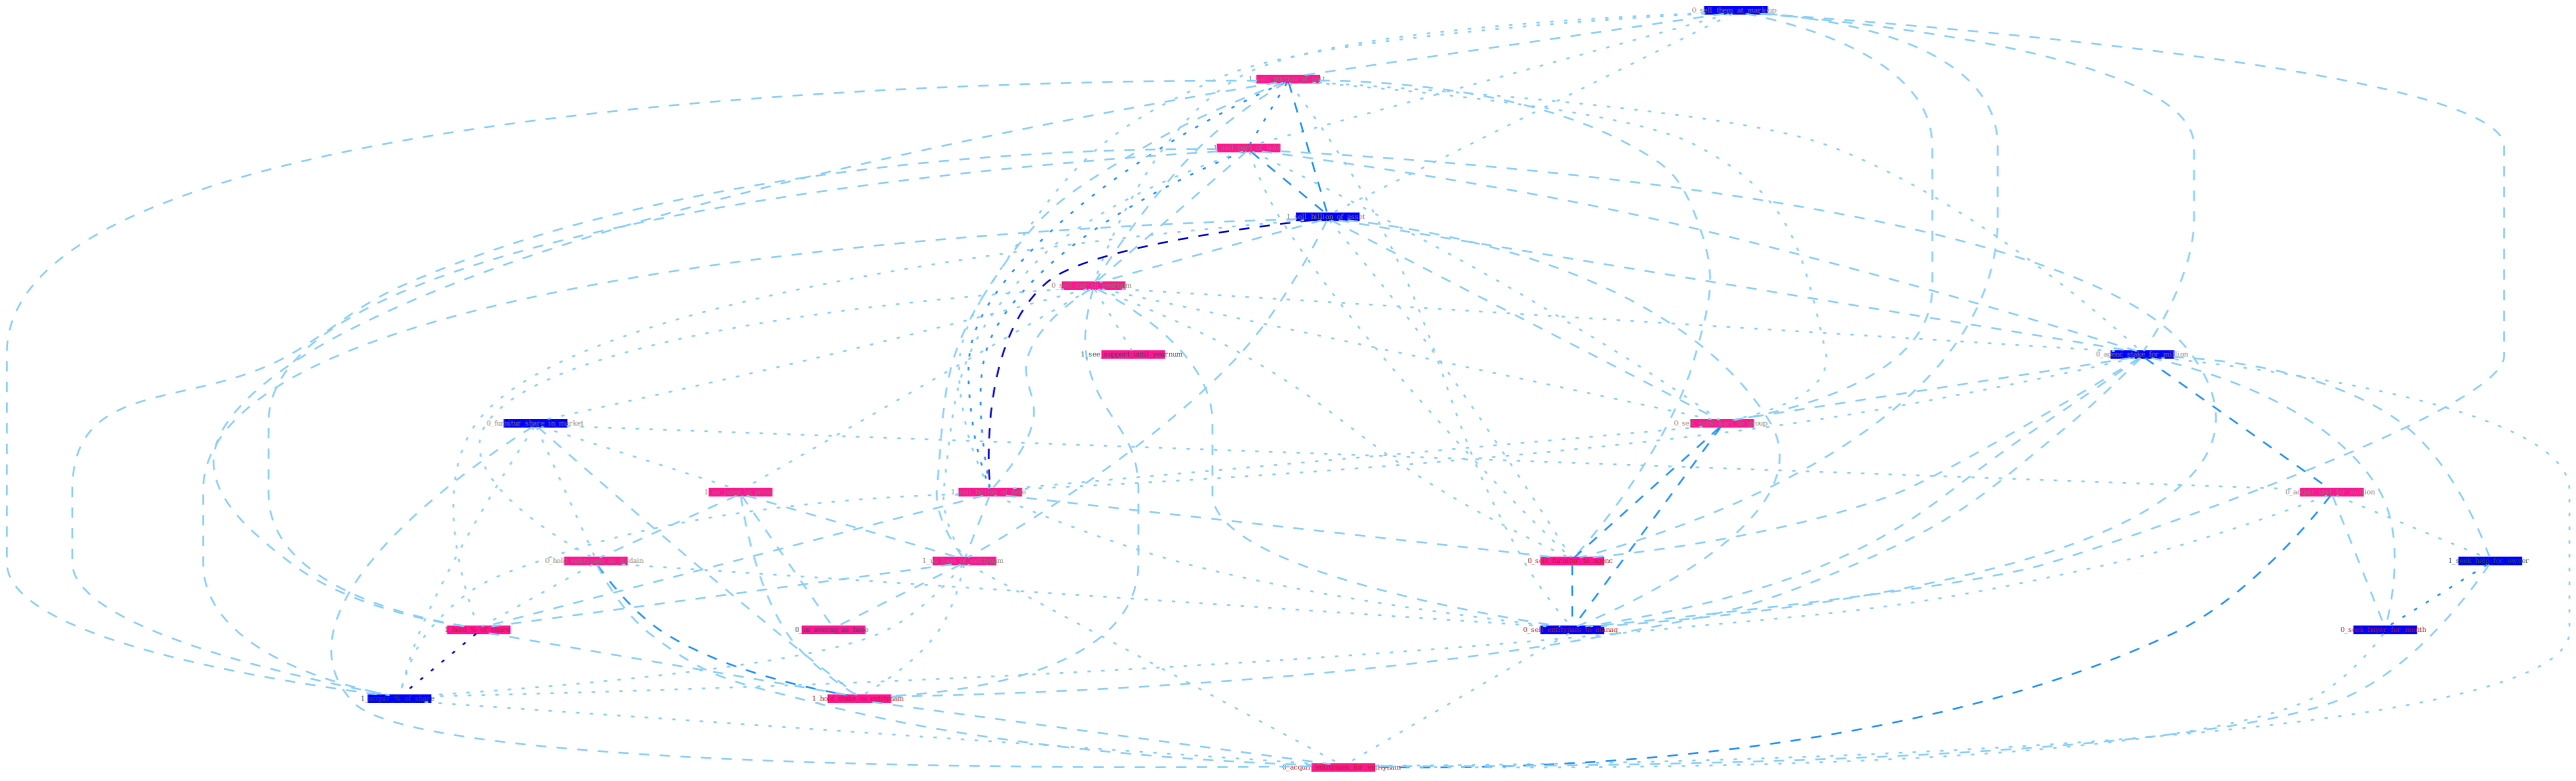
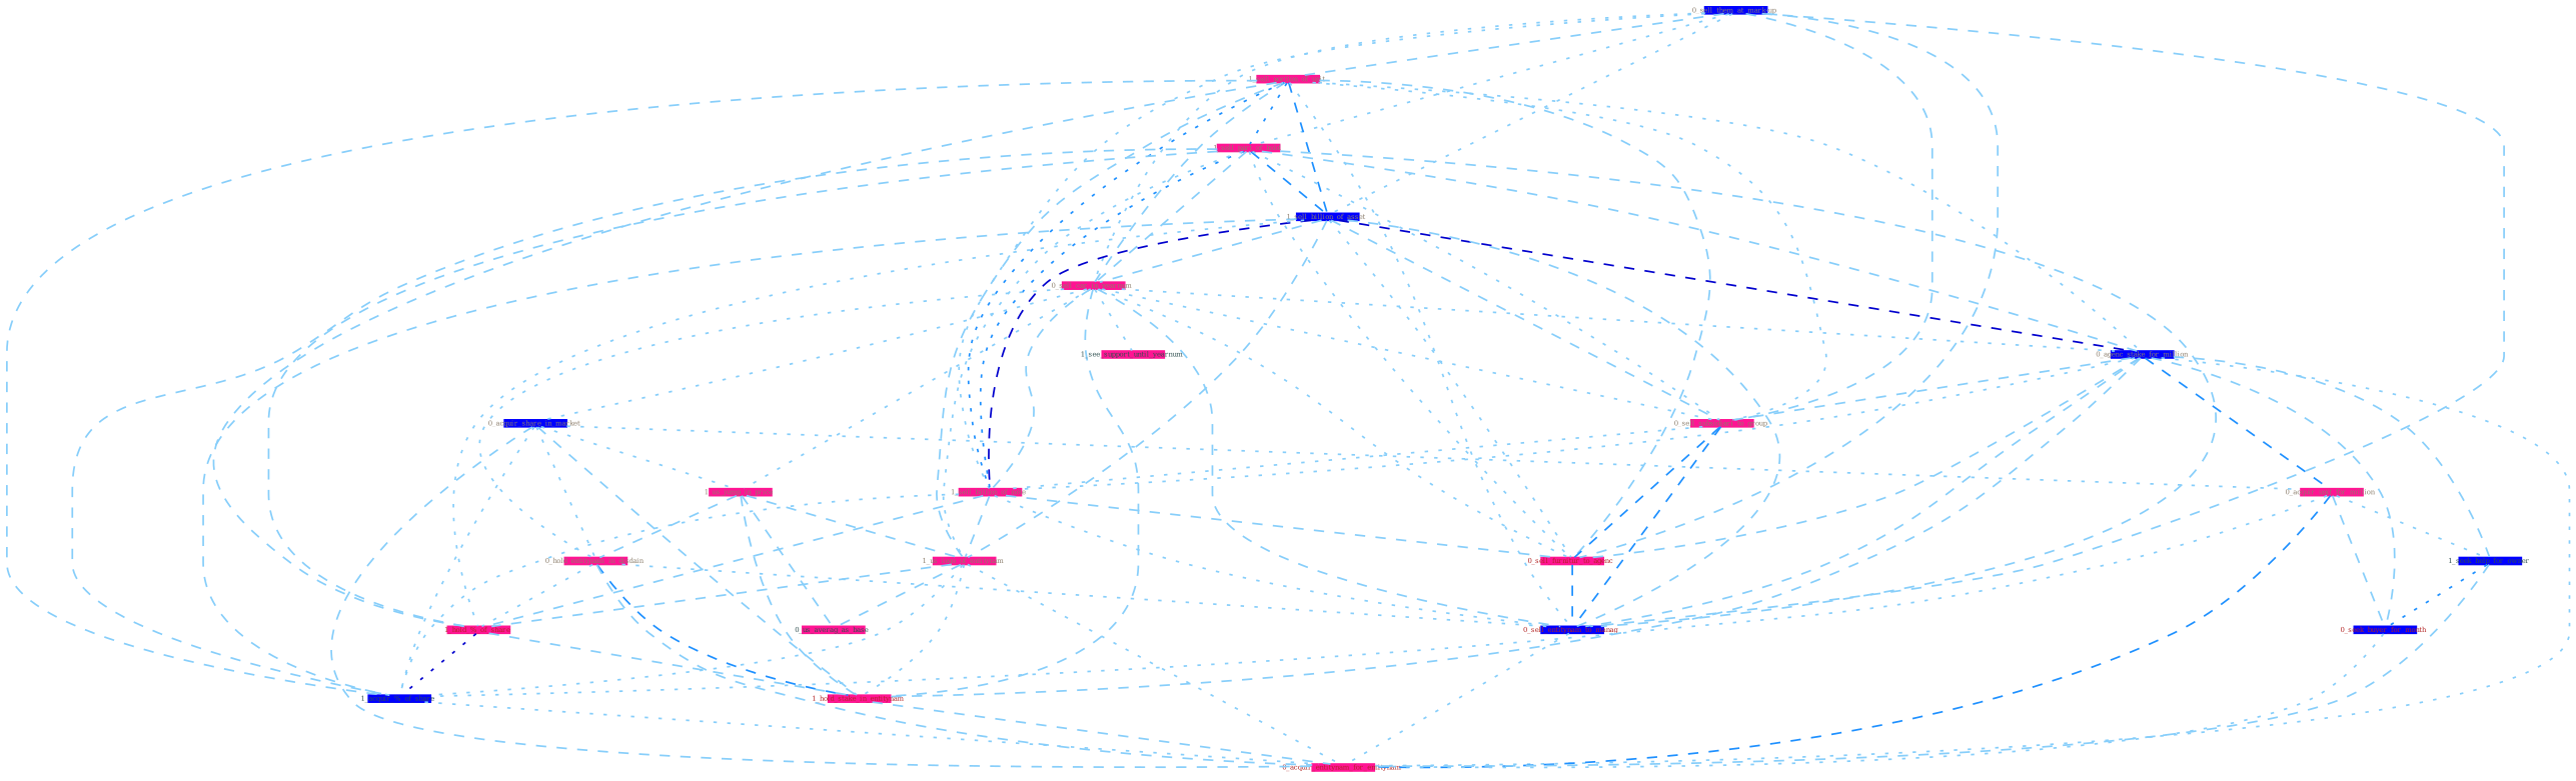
  graph {
    node [color=deeppink fixedsize=true fontcolor="#8b7d6b" fontsize=4 shape=polygon style=filled]
    edge [color="#87cefa" style=dashed w=1]
    "0_sell_them_at_mark-up " [color=blue height=.06 width=.5]
    "1_sell_portion_of_unit " [height=.06 width=.5]
    "1_sell_part_of_hold " [height=.06 width=.5]
    "1_sell_billion_of_asset " [color=blue height=.06 width=.5]
    "0_sell_car_in_yearnum " [height=.06 width=.5]
-   "0_acquir_share_in_market " [color=blue height=.06 width=.5 label="0_furnitur_share_in_market"]
+   "0_acquir_share_in_market " [color=blue height=.06 width=.5]
    n7 [color=blue height=.06 label="0_agenc_stake_for_million" width=.5]
    "1_us_jump_in_price " [height=.06 width=.5]
    "0_sell_subsidiari_to_group " [height=.06 width=.5]
    "1_sell_billion_of_note " [height=.06 width=.5]
    "0_acquir_unit_for_million " [height=.06 width=.5]
    "1_us_logo_of_entitynam " [height=.06 width=.5]
    "0_hold_entitynam_in_disdain " [height=.06 width=.5]
    "1_hold_%_of_share " [fontcolor="#b22222" height=.06 width=.5]
    "1_hold_stake_in_entitynam " [fontcolor="#b22222" height=.06 width=.5]
    "0_seek_buyer_for_month " [color=blue fontcolor="#b22222" height=.06 width=.5]
    "0_sell_furnitur_to_agenc " [fontcolor="#b22222" height=.06 width=.5]
    "0_sell_entitynam_to_manag " [color=blue fontcolor="#b22222" height=.06 width=.5]
    "0_acquir_entitynam_for_entitynam " [fontcolor="#b22222" height=.06 width=.5]
    "1_acquir_%_of_share " [color=blue fontcolor="#2f4f4f" height=.06 width=.5]
    "1_see_support_until_yearnum " [fontcolor="#2f4f4f" height=.06 width=.5]
    "1_seek_help_for_owner " [color=blue fontcolor="#2f4f4f" height=.06 width=.5]
    "0_us_averag_as_base " [fontcolor="#2f4f4f" height=.06 width=.5]
    subgraph sub_1 {
      "0_sell_them_at_mark-up "
      "1_sell_portion_of_unit "
      "1_sell_part_of_hold "
      "1_sell_billion_of_asset "
      "0_sell_car_in_yearnum "
      "0_acquir_share_in_market "
      n7
      "1_us_jump_in_price "
      "0_sell_subsidiari_to_group "
      "1_sell_billion_of_note "
      "0_acquir_unit_for_million "
      "1_us_logo_of_entitynam "
      "0_hold_entitynam_in_disdain "
    }
    subgraph sub_2 {
      "1_hold_%_of_share "
      "1_hold_stake_in_entitynam "
      "0_seek_buyer_for_month "
      "0_sell_furnitur_to_agenc "
      "0_sell_entitynam_to_manag "
      "0_acquir_entitynam_for_entitynam "
    }
    "0_sell_them_at_mark-up " -- "1_sell_portion_of_unit "
    "0_sell_them_at_mark-up " -- "1_sell_part_of_hold " [style=dotted]
    "0_sell_them_at_mark-up " -- "1_sell_billion_of_asset " [style=dotted]
    "0_sell_them_at_mark-up " -- "0_sell_car_in_yearnum " [style=dotted]
-   "0_sell_them_at_mark-up " -- n7
    "0_sell_them_at_mark-up " -- "0_sell_subsidiari_to_group "
    "0_sell_them_at_mark-up " -- "1_sell_billion_of_note " [style=dotted]
    "0_sell_them_at_mark-up " -- "0_sell_furnitur_to_agenc "
    "0_sell_them_at_mark-up " -- "0_sell_entitynam_to_manag "
    "1_sell_portion_of_unit " -- "1_sell_part_of_hold " [color="#1e90ff" style=dotted w=2]
    "1_sell_portion_of_unit " -- "1_sell_billion_of_asset " [color="#1e90ff" w=2]
    "1_sell_portion_of_unit " -- "0_sell_car_in_yearnum "
    "1_sell_portion_of_unit " -- n7 [style=dotted]
    "1_sell_portion_of_unit " -- "0_sell_subsidiari_to_group " [style=dotted]
    "1_sell_portion_of_unit " -- "1_sell_billion_of_note " [color="#1e90ff" style=dotted w=2]
    "1_sell_portion_of_unit " -- "1_us_logo_of_entitynam "
    "1_sell_portion_of_unit " -- "1_hold_%_of_share "
    "1_sell_portion_of_unit " -- "0_sell_furnitur_to_agenc "
    "1_sell_portion_of_unit " -- "0_sell_entitynam_to_manag " [style=dotted]
    "1_sell_portion_of_unit " -- "1_acquir_%_of_share "
    "1_sell_part_of_hold " -- "1_sell_billion_of_asset " [color="#1e90ff" w=2]
    "1_sell_part_of_hold " -- "0_sell_car_in_yearnum "
    "1_sell_part_of_hold " -- n7
    "1_sell_part_of_hold " -- "0_sell_subsidiari_to_group " [style=dotted]
    "1_sell_part_of_hold " -- "1_sell_billion_of_note " [color="#1e90ff" style=dotted w=2]
    "1_sell_part_of_hold " -- "1_us_logo_of_entitynam " [style=dotted]
    "1_sell_part_of_hold " -- "1_hold_%_of_share "
    "1_sell_part_of_hold " -- "0_sell_furnitur_to_agenc " [style=dotted]
    "1_sell_part_of_hold " -- "0_sell_entitynam_to_manag "
    "1_sell_part_of_hold " -- "1_acquir_%_of_share "
    "1_sell_billion_of_asset " -- "0_sell_car_in_yearnum "
-   "1_sell_billion_of_asset " -- n7
+   "1_sell_billion_of_asset " -- n7 [color="#0000cd"]
    "1_sell_billion_of_asset " -- "0_sell_subsidiari_to_group "
    "1_sell_billion_of_asset " -- "1_sell_billion_of_note " [color="#0000cd" w=3]
    "1_sell_billion_of_asset " -- "1_us_logo_of_entitynam "
    "1_sell_billion_of_asset " -- "1_hold_%_of_share " [style=dotted]
    "1_sell_billion_of_asset " -- "0_sell_furnitur_to_agenc " [style=dotted]
    "1_sell_billion_of_asset " -- "0_sell_entitynam_to_manag "
    "1_sell_billion_of_asset " -- "1_acquir_%_of_share "
    "0_sell_car_in_yearnum " -- "0_acquir_share_in_market " [style=dotted]
    "0_sell_car_in_yearnum " -- n7 [style=dotted]
    "0_sell_car_in_yearnum " -- "1_us_jump_in_price " [style=dotted]
    "0_sell_car_in_yearnum " -- "0_sell_subsidiari_to_group " [style=dotted]
    "0_sell_car_in_yearnum " -- "1_sell_billion_of_note "
    "0_sell_car_in_yearnum " -- "0_hold_entitynam_in_disdain " [style=dotted]
    "0_sell_car_in_yearnum " -- "1_hold_stake_in_entitynam "
    "0_sell_car_in_yearnum " -- "0_sell_furnitur_to_agenc " [style=dotted]
    "0_sell_car_in_yearnum " -- "0_sell_entitynam_to_manag "
    "0_sell_car_in_yearnum " -- "1_see_support_until_yearnum " [style=dotted]
    "0_acquir_share_in_market " -- "1_us_jump_in_price " [style=dotted]
    "0_acquir_share_in_market " -- "0_acquir_unit_for_million " [style=dotted]
    "0_acquir_share_in_market " -- "0_hold_entitynam_in_disdain " [style=dotted]
    "0_acquir_share_in_market " -- "1_hold_stake_in_entitynam "
    "0_acquir_share_in_market " -- "0_acquir_entitynam_for_entitynam "
    "0_acquir_share_in_market " -- "1_acquir_%_of_share " [style=dotted]
    n7 -- "0_sell_subsidiari_to_group "
    n7 -- "1_sell_billion_of_note " [style=dotted]
    n7 -- "0_acquir_unit_for_million " [color="#1e90ff" w=2]
    n7 -- "1_hold_stake_in_entitynam "
    n7 -- "0_seek_buyer_for_month "
    n7 -- "0_sell_furnitur_to_agenc "
    n7 -- "0_sell_entitynam_to_manag "
    n7 -- "0_acquir_entitynam_for_entitynam " [style=dotted]
    n7 -- "1_seek_help_for_owner "
    "1_us_jump_in_price " -- "1_us_logo_of_entitynam "
    "1_us_jump_in_price " -- "0_hold_entitynam_in_disdain "
    "1_us_jump_in_price " -- "1_hold_stake_in_entitynam "
    "1_us_jump_in_price " -- "0_us_averag_as_base "
    "0_sell_subsidiari_to_group " -- "1_sell_billion_of_note " [style=dotted]
    "0_sell_subsidiari_to_group " -- "0_sell_furnitur_to_agenc " [color="#1e90ff" w=2]
    "0_sell_subsidiari_to_group " -- "0_sell_entitynam_to_manag " [color="#1e90ff" w=2]
    "1_sell_billion_of_note " -- "1_us_logo_of_entitynam "
    "1_sell_billion_of_note " -- "1_hold_%_of_share "
    "1_sell_billion_of_note " -- "0_sell_furnitur_to_agenc "
    "1_sell_billion_of_note " -- "0_sell_entitynam_to_manag " [style=dotted]
    "1_sell_billion_of_note " -- "1_acquir_%_of_share " [style=dotted]
    "0_acquir_unit_for_million " -- "0_seek_buyer_for_month "
    "0_acquir_unit_for_million " -- "0_acquir_entitynam_for_entitynam " [color="#1e90ff" w=2]
    "0_acquir_unit_for_million " -- "1_acquir_%_of_share " [style=dotted]
    "0_acquir_unit_for_million " -- "1_seek_help_for_owner " [style=dotted]
    "1_us_logo_of_entitynam " -- "1_hold_%_of_share "
    "1_us_logo_of_entitynam " -- "1_hold_stake_in_entitynam " [style=dotted]
    "1_us_logo_of_entitynam " -- "0_acquir_entitynam_for_entitynam " [style=dotted]
    "1_us_logo_of_entitynam " -- "1_acquir_%_of_share " [style=dotted]
    "1_us_logo_of_entitynam " -- "0_us_averag_as_base "
    "0_hold_entitynam_in_disdain " -- "1_hold_%_of_share " [style=dotted]
    "0_hold_entitynam_in_disdain " -- "1_hold_stake_in_entitynam " [color="#1e90ff" w=2]
    "0_hold_entitynam_in_disdain " -- "0_sell_entitynam_to_manag " [style=dotted]
    "0_hold_entitynam_in_disdain " -- "0_acquir_entitynam_for_entitynam "
    "1_hold_%_of_share " -- "1_hold_stake_in_entitynam "
    "1_hold_%_of_share " -- "1_acquir_%_of_share " [color="#0000cd" style=dotted w=3]
    "1_hold_stake_in_entitynam " -- "0_acquir_entitynam_for_entitynam "
    "0_seek_buyer_for_month " -- "0_acquir_entitynam_for_entitynam " [style=dotted]
    "0_sell_furnitur_to_agenc " -- "0_sell_entitynam_to_manag " [color="#1e90ff" w=2]
    "0_sell_entitynam_to_manag " -- "0_acquir_entitynam_for_entitynam " [style=dotted]
    "1_acquir_%_of_share " -- "0_acquir_entitynam_for_entitynam " [style=dotted]
    "1_seek_help_for_owner " -- "0_seek_buyer_for_month " [color="#1e90ff" style=dotted w=2]
    "1_seek_help_for_owner " -- "0_acquir_entitynam_for_entitynam "
  }
